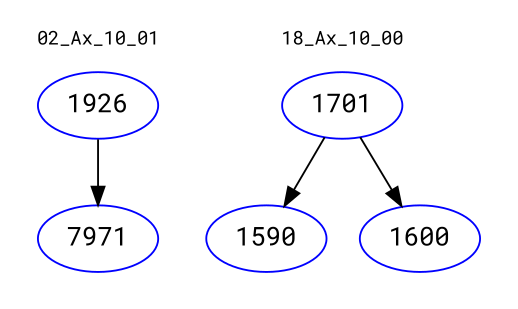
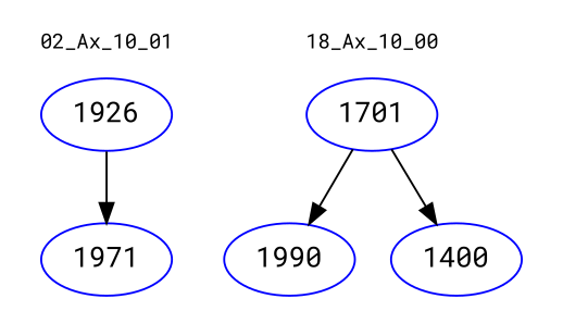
  digraph {
    fontname="Roboto Mono"
    node [color=blue fontname="Roboto Mono"]
    edge [color=black fontname="Roboto Mono"]
    n1 [label=1926]
-   n2 [label=7971]
+   n2 [label=1971]
    n3 [label=1701]
-   n4 [label=1590]
-   n5 [label=1600]
+   n4 [label=1990]
+   n5 [label=1400]
    subgraph cluster_1 {
      color=white
      fontsize=10
      label="02_Ax_10_01"
      n1
      n2
    }
    subgraph cluster_2 {
      color=white
      fontsize=10
      label="18_Ax_10_00"
      n3
      n4
      n5
    }
    n1 -> n2
    n3 -> n4
    n3 -> n5
  }
